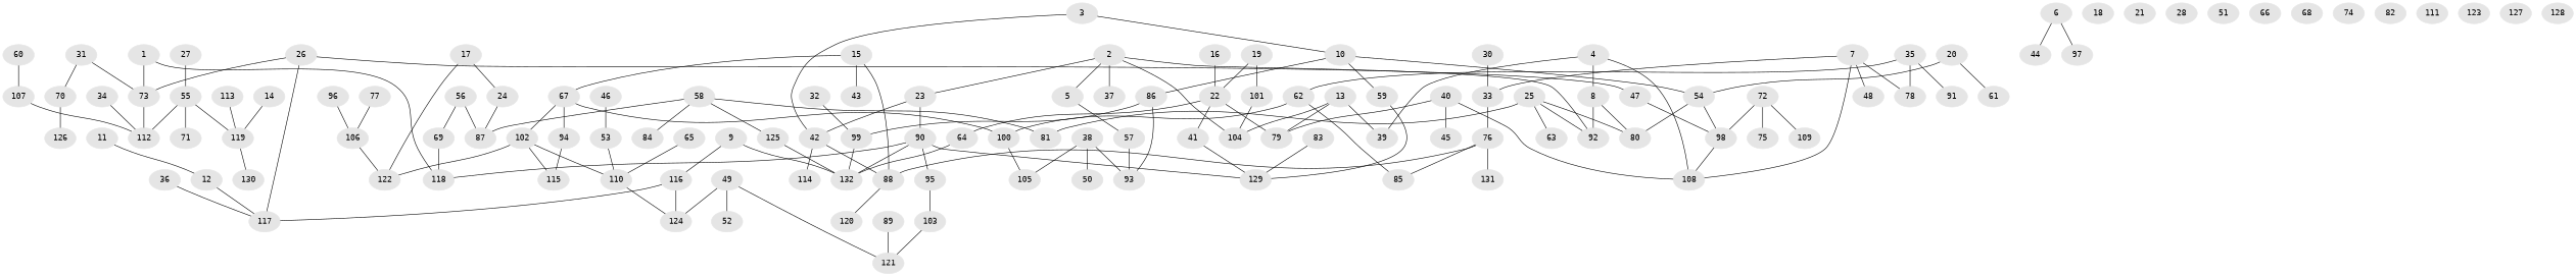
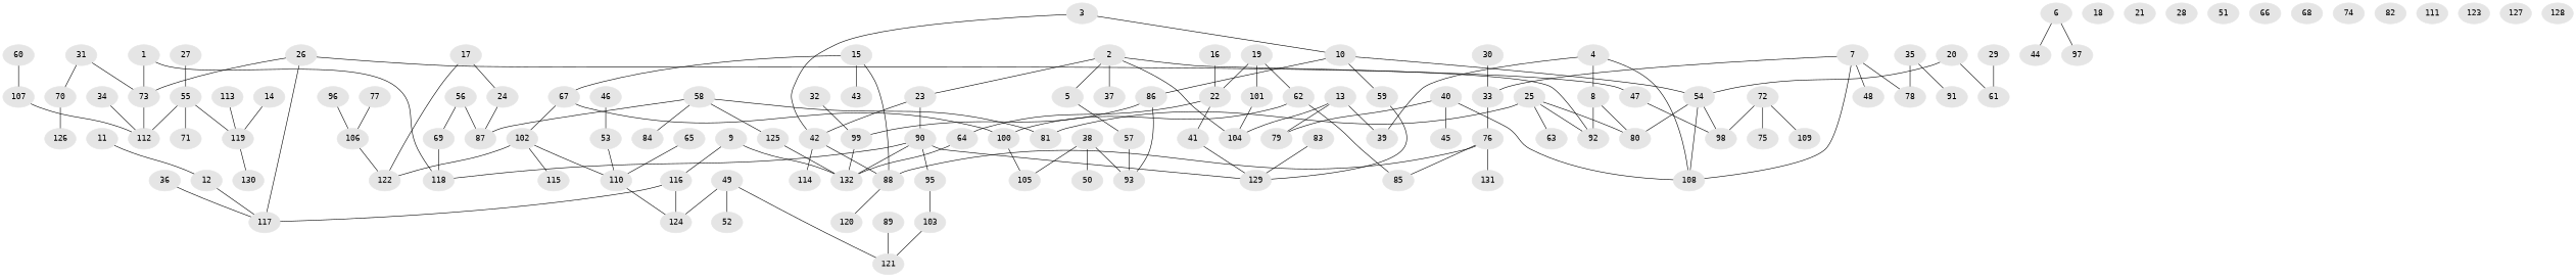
  graph {
    fontname="DejaVu Sans Mono"
    node [color=gray90 fontname="DejaVu Sans Mono" style=filled]
    edge [fontname="DejaVu Sans Mono"]
    1
    73
    118
    112
    2
    5
    23
    37
    92
    104
    57
    42
    90
    3
    10
    54
    59
    86
    88
    114
    4
    8
    39
    108
    80
    93
    6
    44
    97
    7
    33
    48
    78
    76
    9
    116
    132
    117
    124
    98
    129
    99
    11
    12
    13
    79
    14
    119
    113
    15
    43
    67
    100
-   94
    102
    120
    16
    22
    41
    64
    17
    24
    122
    87
    18
    19
    101
    20
    61
    21
    95
    25
    63
    81
    26
    47
    27
    55
    71
    28
+   29
    30
    31
    70
    126
    32
    85
    131
    34
    35
    62
    91
    36
    38
    50
    105
    40
    45
    46
    53
    110
    49
    52
    121
    51
    130
    56
    69
    58
    84
    125
    60
    107
    65
    66
    115
    68
    72
    75
    109
    74
    77
    106
    82
    83
    89
    103
    96
    111
    123
    127
    128
    1 -- 73
    1 -- 118
    73 -- 112
    2 -- 5
    2 -- 23
    2 -- 37
    2 -- 92
    2 -- 104
    5 -- 57
    23 -- 42
    23 -- 90
    57 -- 93
    42 -- 88
    42 -- 114
    90 -- 118
    90 -- 132
    90 -- 129
    90 -- 95
    3 -- 42
    3 -- 10
    10 -- 54
    10 -- 59
    10 -- 86
    54 -- 80
    54 -- 98
    59 -- 129
    86 -- 93
    86 -- 99
    88 -- 120
    4 -- 8
    4 -- 39
    4 -- 108
    8 -- 92
    8 -- 80
    6 -- 44
    6 -- 97
    7 -- 108
    7 -- 33
    7 -- 48
    7 -- 78
    33 -- 76
    76 -- 88
    76 -- 85
    76 -- 131
    9 -- 116
    9 -- 132
    116 -- 117
    116 -- 124
-   98 -- 108
+   54 -- 108
    99 -- 132
    11 -- 12
    12 -- 117
    13 -- 104
    13 -- 39
    13 -- 79
    14 -- 119
    119 -- 130
    113 -- 119
    15 -- 88
    15 -- 43
    15 -- 67
    67 -- 100
-   67 -- 94
    67 -- 102
    100 -- 105
-   94 -- 115
    102 -- 122
    102 -- 110
    102 -- 115
    16 -- 22
-   22 -- 79
    22 -- 41
    22 -- 64
    41 -- 129
    64 -- 132
    17 -- 24
    17 -- 122
    24 -- 87
    19 -- 22
    19 -- 101
    101 -- 104
    20 -- 54
    20 -- 61
    95 -- 103
    25 -- 92
    25 -- 80
    25 -- 63
    25 -- 81
    26 -- 73
    26 -- 117
    26 -- 47
    47 -- 98
    27 -- 55
    55 -- 112
    55 -- 119
    55 -- 71
+   29 -- 61
    30 -- 33
    31 -- 73
    31 -- 70
    70 -- 126
    32 -- 99
    34 -- 112
    35 -- 78
-   35 -- 62
+   19 -- 62
    35 -- 91
    62 -- 100
    62 -- 85
    36 -- 117
    38 -- 93
    38 -- 50
    38 -- 105
    40 -- 108
    40 -- 79
    40 -- 45
    46 -- 53
    53 -- 110
    110 -- 124
    49 -- 124
    49 -- 52
    49 -- 121
    56 -- 87
    56 -- 69
    69 -- 118
    58 -- 87
    58 -- 81
    58 -- 84
    58 -- 125
    125 -- 132
    60 -- 107
    107 -- 112
    65 -- 110
    72 -- 98
    72 -- 75
    72 -- 109
    77 -- 106
    106 -- 122
    83 -- 129
    89 -- 121
    103 -- 121
    96 -- 106
  }
